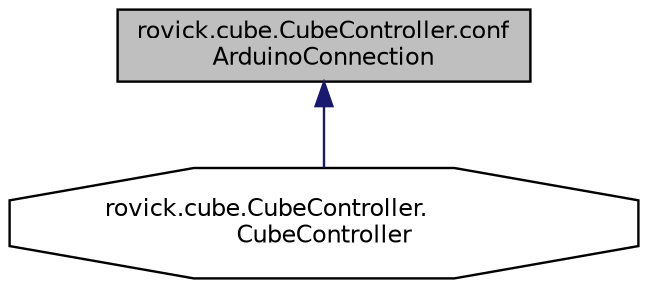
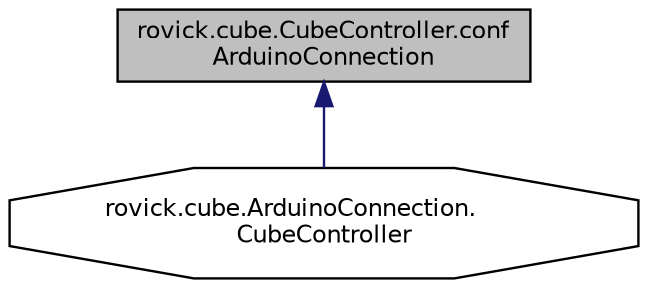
  digraph {
    rankdir=TB
    node [color=black fontname=Helvetica fontsize=10 style=filled]
    n1 [fillcolor=grey75 fontcolor=black height=0.2 label="rovick.cube.CubeController.conf\lArduinoConnection" shape=box width=0.4]
-   n2 [fillcolor=white height=0.2 label="rovick.cube.CubeController.\lCubeController" shape=octagon width=0.4]
+   n2 [fillcolor=white height=0.2 label="rovick.cube.ArduinoConnection.\lCubeController" shape=octagon width=0.4]
    n1 -> n2 [color=midnightblue dir=back fontname=Helvetica fontsize=10 labelfontname=Helvetica labelfontsize=10 style=solid]
  }
